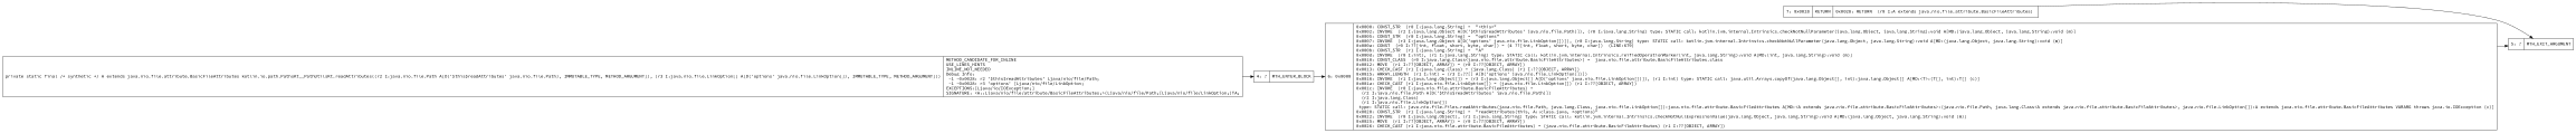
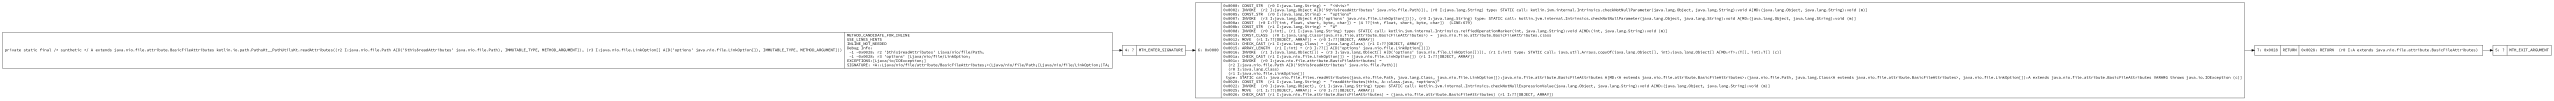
  digraph {
    fontname="Source Code Pro"
    rankdir=LR
    node [fontname="Source Code Pro" shape=record]
    edge [fontname="Source Code Pro"]
-   n1 [label="{4\:\ ?|MTH_ENTER_BLOCK\l}"]
-   n2 [label="{6\:\ 0x0000|0x0000: CONST_STR  (r0 I:java.lang.String) =  \"\<this\>\" \l0x0002: INVOKE  (r2 I:java.lang.Object A[D('$this$readAttributes' java.nio.file.Path)]), (r0 I:java.lang.String) type: STATIC call: kotlin.jvm.internal.Intrinsics.checkNotNullParameter(java.lang.Object, java.lang.String):void A[MD:(java.lang.Object, java.lang.String):void (m)]\l0x0005: CONST_STR  (r0 I:java.lang.String) =  \"options\" \l0x0007: INVOKE  (r3 I:java.lang.Object A[D('options' java.nio.file.LinkOption[])]), (r0 I:java.lang.String) type: STATIC call: kotlin.jvm.internal.Intrinsics.checkNotNullParameter(java.lang.Object, java.lang.String):void A[MD:(java.lang.Object, java.lang.String):void (m)]\l0x000a: CONST  (r0 I:??[int, float, short, byte, char]) = (4 ??[int, float, short, byte, char])  (LINE:679)\l0x000b: CONST_STR  (r1 I:java.lang.String) =  \"A\" \l0x000d: INVOKE  (r0 I:int), (r1 I:java.lang.String) type: STATIC call: kotlin.jvm.internal.Intrinsics.reifiedOperationMarker(int, java.lang.String):void A[MD:(int, java.lang.String):void (m)]\l0x0010: CONST_CLASS  (r0 I:java.lang.Class\<java.nio.file.attribute.BasicFileAttributes\>) =  java.nio.file.attribute.BasicFileAttributes.class \l0x0012: MOVE  (r1 I:??[OBJECT, ARRAY]) = (r0 I:??[OBJECT, ARRAY]) \l0x0013: CHECK_CAST (r1 I:java.lang.Class) = (java.lang.Class) (r1 I:??[OBJECT, ARRAY]) \l0x0015: ARRAY_LENGTH  (r1 I:int) = (r3 I:??[] A[D('options' java.nio.file.LinkOption[])]) \l0x0016: INVOKE  (r1 I:java.lang.Object[]) = (r3 I:java.lang.Object[] A[D('options' java.nio.file.LinkOption[])]), (r1 I:int) type: STATIC call: java.util.Arrays.copyOf(java.lang.Object[], int):java.lang.Object[] A[MD:\<T\>:(T[], int):T[] (c)]\l0x001a: CHECK_CAST (r1 I:java.nio.file.LinkOption[]) = (java.nio.file.LinkOption[]) (r1 I:??[OBJECT, ARRAY]) \l0x001c: INVOKE  (r0 I:java.nio.file.attribute.BasicFileAttributes) = \l  (r2 I:java.nio.file.Path A[D('$this$readAttributes' java.nio.file.Path)])\l  (r2 I:java.lang.Class)\l  (r1 I:java.nio.file.LinkOption[])\l type: STATIC call: java.nio.file.Files.readAttributes(java.nio.file.Path, java.lang.Class, java.nio.file.LinkOption[]):java.nio.file.attribute.BasicFileAttributes A[MD:\<A extends java.nio.file.attribute.BasicFileAttributes\>:(java.nio.file.Path, java.lang.Class\<A extends java.nio.file.attribute.BasicFileAttributes\>, java.nio.file.LinkOption[]):A extends java.nio.file.attribute.BasicFileAttributes VARARG throws java.io.IOException (c)]\l0x0020: CONST_STR  (r1 I:java.lang.String) =  \"readAttributes(this, A::class.java, *options)\" \l0x0022: INVOKE  (r0 I:java.lang.Object), (r1 I:java.lang.String) type: STATIC call: kotlin.jvm.internal.Intrinsics.checkNotNullExpressionValue(java.lang.Object, java.lang.String):void A[MD:(java.lang.Object, java.lang.String):void (m)]\l0x0025: MOVE  (r1 I:??[OBJECT, ARRAY]) = (r0 I:??[OBJECT, ARRAY]) \l0x0026: CHECK_CAST (r1 I:java.nio.file.attribute.BasicFileAttributes) = (java.nio.file.attribute.BasicFileAttributes) (r1 I:??[OBJECT, ARRAY]) \l}"]
+   n1 [label="{4\:\ ?|MTH_ENTER_SIGNATURE\l}"]
+   n2 [label="{6\:\ 0x0000|0x0000: CONST_STR  (r0 I:java.lang.String) =  \"\<this\>\" \l0x0002: INVOKE  (r2 I:java.lang.Object A[D('$this$readAttributes' java.nio.file.Path)]), (r0 I:java.lang.String) type: STATIC call: kotlin.jvm.internal.Intrinsics.checkNotNullParameter(java.lang.Object, java.lang.String):void A[MD:(java.lang.Object, java.lang.String):void (m)]\l0x0005: CONST_STR  (r0 I:java.lang.String) =  \"options\" \l0x0007: INVOKE  (r3 I:java.lang.Object A[D('options' java.nio.file.LinkOption[])]), (r0 I:java.lang.String) type: STATIC call: kotlin.jvm.internal.Intrinsics.checkNotNullParameter(java.lang.Object, java.lang.String):void A[MD:(java.lang.Object, java.lang.String):void (m)]\l0x000a: CONST  (r0 I:??[int, float, short, byte, char]) = (4 ??[int, float, short, byte, char])  (LINE:679)\l0x000b: CONST_STR  (r1 I:java.lang.String) =  \"A\" \l0x000d: INVOKE  (r0 I:int), (r1 I:java.lang.String) type: STATIC call: kotlin.jvm.internal.Intrinsics.reifiedOperationMarker(int, java.lang.String):void A[MD:(int, java.lang.String):void (m)]\l0x0010: CONST_CLASS  (r0 I:java.lang.Class\<java.nio.file.attribute.BasicFileAttributes\>) =  java.nio.file.attribute.BasicFileAttributes.class \l0x0012: MOVE  (r1 I:??[OBJECT, ARRAY]) = (r0 I:??[OBJECT, ARRAY]) \l0x0013: CHECK_CAST (r1 I:java.lang.Class) = (java.lang.Class) (r1 I:??[OBJECT, ARRAY]) \l0x0015: ARRAY_LENGTH  (r1 I:int) = (r3 I:??[] A[D('options' java.nio.file.LinkOption[])]) \l0x0016: INVOKE  (r1 I:java.lang.Object[]) = (r3 I:java.lang.Object[] A[D('options' java.nio.file.LinkOption[])]), (r1 I:int) type: STATIC call: java.util.Arrays.copyOf(java.lang.Object[], int):java.lang.Object[] A[MD:\<T\>:(T[], int):T[] (c)]\l0x001a: CHECK_CAST (r1 I:java.nio.file.LinkOption[]) = (java.nio.file.LinkOption[]) (r1 I:??[OBJECT, ARRAY]) \l0x001c: INVOKE  (r0 I:java.nio.file.attribute.BasicFileAttributes) = \l  (r2 I:java.nio.file.Path A[D('$this$readAttributes' java.nio.file.Path)])\l  (r0 I:java.lang.Class)\l  (r1 I:java.nio.file.LinkOption[])\l type: STATIC call: java.nio.file.Files.readAttributes(java.nio.file.Path, java.lang.Class, java.nio.file.LinkOption[]):java.nio.file.attribute.BasicFileAttributes A[MD:\<A extends java.nio.file.attribute.BasicFileAttributes\>:(java.nio.file.Path, java.lang.Class\<A extends java.nio.file.attribute.BasicFileAttributes\>, java.nio.file.LinkOption[]):A extends java.nio.file.attribute.BasicFileAttributes VARARG throws java.io.IOException (c)]\l0x0020: CONST_STR  (r1 I:java.lang.String) =  \"readAttributes(this, A::class.java, *options)\" \l0x0022: INVOKE  (r0 I:java.lang.Object), (r1 I:java.lang.String) type: STATIC call: kotlin.jvm.internal.Intrinsics.checkNotNullExpressionValue(java.lang.Object, java.lang.String):void A[MD:(java.lang.Object, java.lang.String):void (m)]\l0x0025: MOVE  (r1 I:??[OBJECT, ARRAY]) = (r0 I:??[OBJECT, ARRAY]) \l0x0026: CHECK_CAST (r1 I:java.nio.file.attribute.BasicFileAttributes) = (java.nio.file.attribute.BasicFileAttributes) (r1 I:??[OBJECT, ARRAY]) \l}"]
    n3 [label="{7\:\ 0x0028|RETURN\l|0x0028: RETURN  (r0 I:A extends java.nio.file.attribute.BasicFileAttributes) \l}"]
    n4 [label="{5\:\ ?|MTH_EXIT_ARGUMENT\l}"]
    n5 [label="{private static final \/* synthetic *\/ A extends java.nio.file.attribute.BasicFileAttributes kotlin.io.path.PathsKt__PathUtilsKt.readAttributes((r2 I:java.nio.file.Path A[D('$this$readAttributes' java.nio.file.Path), IMMUTABLE_TYPE, METHOD_ARGUMENT]), (r3 I:java.nio.file.LinkOption[] A[D('options' java.nio.file.LinkOption[]), IMMUTABLE_TYPE, METHOD_ARGUMENT]))  | METHOD_CANDIDATE_FOR_INLINE\lUSE_LINES_HINTS\lINLINE_NOT_NEEDED\lDebug Info:\l  \-1 \-0x0028: r2 '$this$readAttributes' Ljava\/nio\/file\/Path;\l  \-1 \-0x0028: r3 'options' [Ljava\/nio\/file\/LinkOption;\lEXCEPTIONS:[Ljava\/io\/IOException;]\lSIGNATURE: \<A::Ljava\/nio\/file\/attribute\/BasicFileAttributes;\>(Ljava\/nio\/file\/Path;[Ljava\/nio\/file\/LinkOption;)TA;\l}"]
    n1 -> n2
-   n2 -> n4
+   n2 -> n3
    n3 -> n4
    n5 -> n1
  }
